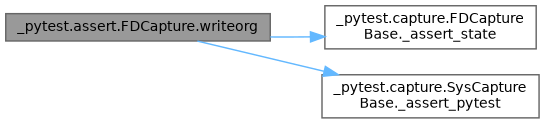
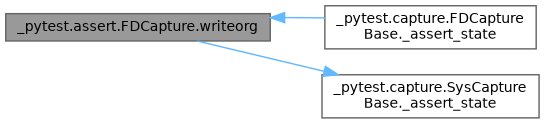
  digraph {
    fontname="DejaVu Sans"
    rankdir=LR
    node [color=grey40 fillcolor=white fontname="DejaVu Sans" fontsize=10 shape=box style=filled]
    edge [color=steelblue1 fontname="DejaVu Sans" fontsize=10 labelfontname=Helvetica labelfontsize=10 style=solid]
    n1 [color=gray40 fillcolor=grey60 fontcolor=black height=0.2 label="_pytest.assert.FDCapture.writeorg" width=0.4]
    n2 [height=0.2 label="_pytest.capture.FDCapture\lBase._assert_state" width=0.4]
-   n3 [height=0.2 label="_pytest.capture.SysCapture\lBase._assert_pytest" width=0.4]
-   n1 -> n2
+   n3 [height=0.2 label="_pytest.capture.SysCapture\lBase._assert_state" width=0.4]
+   n2 -> n1
    n1 -> n3
  }
